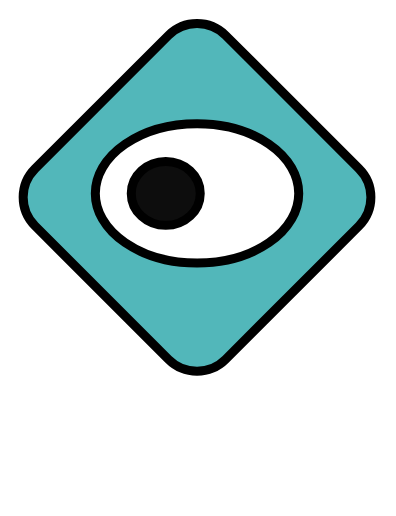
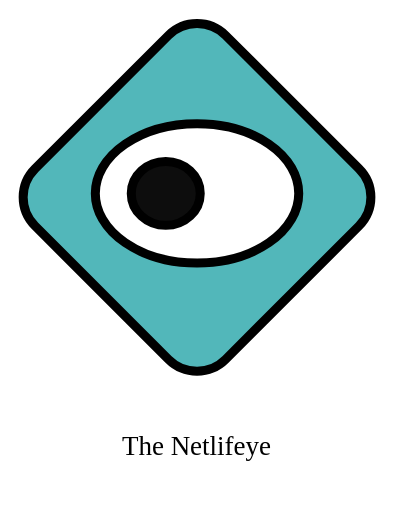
  <mxCell id="0" />
  <mxCell id="1" parent="0" />
  <mxCell id="2" value="" style="whiteSpace=wrap;html=1;aspect=fixed;rounded=1;strokeWidth=6;gradientColor=none;rotation=45;fillColor=#52B7BA;" parent="1" vertex="1"><mxGeometry x="20" y="20.2" width="179.7" height="179.7" as="geometry" /></mxCell>
  <mxCell id="3" value="" style="ellipse;whiteSpace=wrap;html=1;rounded=1;strokeWidth=6;" parent="1" vertex="1"><mxGeometry x="42.05" y="61" width="135.6" height="92.85" as="geometry" /></mxCell>
  <mxCell id="4" value="" style="ellipse;whiteSpace=wrap;html=1;rounded=1;strokeWidth=6;fillColor=#0D0D0D;" parent="1" vertex="1"><mxGeometry x="66" y="86.15" width="45.99" height="42.55" as="geometry" /></mxCell>
+ <mxCell id="5" value="The Netlifeye" style="text;html=1;strokeColor=none;fillColor=none;align=center;verticalAlign=middle;whiteSpace=wrap;rounded=0;fontFamily=Comic Sans MS;fontSize=18;" vertex="1" parent="1"><mxGeometry x="29.85" y="251" width="160" height="50" as="geometry" /></mxCell>
